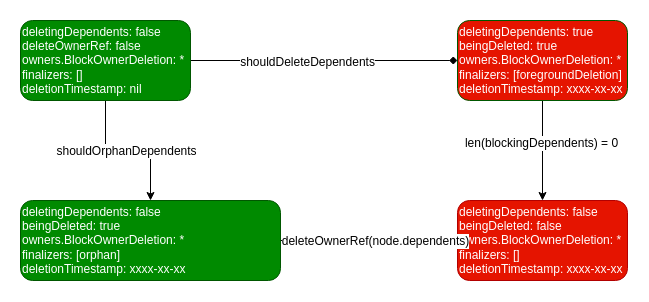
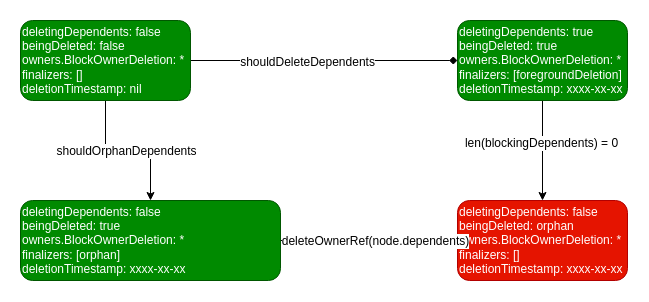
  <mxCell id="0" />
  <mxCell id="1" parent="0" />
- <mxCell id="2" value="&lt;div&gt;&lt;span&gt;deletingDependents: false&lt;/span&gt;&lt;br&gt;&lt;/div&gt;&lt;div&gt;beingDeleted: false&lt;/div&gt;&lt;div&gt;owners.BlockOwnerDeletion: *&lt;/div&gt;&lt;div&gt;finalizers: []&lt;/div&gt;&lt;div&gt;deletionTimestamp: xxxx-xx-xx&lt;br&gt;&lt;/div&gt;" style="rounded=1;whiteSpace=wrap;html=1;align=left;fillColor=#e51400;strokeColor=#B20000;fontColor=#ffffff;" parent="1" vertex="1"><mxGeometry x="457" y="200" width="170" height="80" as="geometry" /></mxCell>
+ <mxCell id="2" value="&lt;div&gt;&lt;span&gt;deletingDependents: false&lt;/span&gt;&lt;br&gt;&lt;/div&gt;&lt;div&gt;beingDeleted: orphan&lt;/div&gt;&lt;div&gt;owners.BlockOwnerDeletion: *&lt;/div&gt;&lt;div&gt;finalizers: []&lt;/div&gt;&lt;div&gt;deletionTimestamp: xxxx-xx-xx&lt;br&gt;&lt;/div&gt;" style="rounded=1;whiteSpace=wrap;html=1;align=left;fillColor=#e51400;strokeColor=#B20000;fontColor=#ffffff;" parent="1" vertex="1"><mxGeometry x="457" y="200" width="170" height="80" as="geometry" /></mxCell>
  <mxCell id="3" style="edgeStyle=orthogonalEdgeStyle;rounded=0;orthogonalLoop=1;jettySize=auto;html=1;entryX=0.5;entryY=0;entryDx=0;entryDy=0;" parent="1" source="5" target="2" edge="1"><mxGeometry relative="1" as="geometry" /></mxCell>
  <mxCell id="4" value="&lt;span style=&quot;text-align: left&quot;&gt;len(&lt;/span&gt;&lt;span style=&quot;text-align: left&quot;&gt;blockingDependents) = 0&lt;/span&gt;" style="text;html=1;align=center;verticalAlign=middle;resizable=0;points=[];labelBackgroundColor=#ffffff;" parent="3" vertex="1" connectable="0"><mxGeometry x="-0.153" y="-2" relative="1" as="geometry"><mxPoint as="offset" /></mxGeometry></mxCell>
- <mxCell id="5" value="&lt;div&gt;&lt;span&gt;deletingDependents: true&lt;/span&gt;&lt;br&gt;&lt;/div&gt;&lt;div&gt;beingDeleted: true&lt;/div&gt;&lt;div&gt;owners.BlockOwnerDeletion: *&lt;/div&gt;&lt;div&gt;finalizers: [foregroundDeletion]&lt;/div&gt;&lt;div&gt;deletionTimestamp: xxxx-xx-xx&lt;br&gt;&lt;/div&gt;" style="rounded=1;whiteSpace=wrap;html=1;align=left;fillColor=#e51400;strokeColor=#005700;fontColor=#ffffff;" parent="1" vertex="1"><mxGeometry x="457" y="20" width="170" height="80" as="geometry" /></mxCell>
+ <mxCell id="5" value="&lt;div&gt;&lt;span&gt;deletingDependents: true&lt;/span&gt;&lt;br&gt;&lt;/div&gt;&lt;div&gt;beingDeleted: true&lt;/div&gt;&lt;div&gt;owners.BlockOwnerDeletion: *&lt;/div&gt;&lt;div&gt;finalizers: [foregroundDeletion]&lt;/div&gt;&lt;div&gt;deletionTimestamp: xxxx-xx-xx&lt;br&gt;&lt;/div&gt;" style="rounded=1;whiteSpace=wrap;html=1;align=left;fillColor=#008a00;strokeColor=#005700;fontColor=#ffffff;" parent="1" vertex="1"><mxGeometry x="457" y="20" width="170" height="80" as="geometry" /></mxCell>
  <mxCell id="6" style="edgeStyle=orthogonalEdgeStyle;rounded=0;orthogonalLoop=1;jettySize=auto;html=1;entryX=0;entryY=0.5;entryDx=0;entryDy=0;" parent="1" source="8" target="2" edge="1"><mxGeometry relative="1" as="geometry" /></mxCell>
  <mxCell id="7" value="deleteOwnerRef(node.dependents)" style="text;html=1;align=center;verticalAlign=middle;resizable=0;points=[];labelBackgroundColor=#ffffff;" parent="6" vertex="1" connectable="0"><mxGeometry x="-0.267" y="-3" relative="1" as="geometry"><mxPoint x="29" y="-3" as="offset" /></mxGeometry></mxCell>
  <mxCell id="8" value="&lt;div&gt;&lt;span&gt;deletingDependents: false&lt;/span&gt;&lt;br&gt;&lt;/div&gt;&lt;div&gt;beingDeleted: true&lt;/div&gt;&lt;div&gt;owners.BlockOwnerDeletion: *&lt;/div&gt;&lt;div&gt;finalizers: [orphan]&lt;/div&gt;&lt;div&gt;deletionTimestamp: xxxx-xx-xx&lt;br&gt;&lt;/div&gt;" style="rounded=1;whiteSpace=wrap;html=1;align=left;fillColor=#008a00;strokeColor=#005700;fontColor=#ffffff;" parent="1" vertex="1"><mxGeometry x="20" y="200" width="260" height="80" as="geometry" /></mxCell>
  <mxCell id="9" style="edgeStyle=orthogonalEdgeStyle;rounded=0;orthogonalLoop=1;jettySize=auto;html=1;endArrow=diamond;" parent="1" source="13" target="5" edge="1"><mxGeometry relative="1" as="geometry" /></mxCell>
  <mxCell id="10" value="shouldDeleteDependents" style="text;html=1;align=center;verticalAlign=middle;resizable=0;points=[];labelBackgroundColor=#ffffff;" parent="9" vertex="1" connectable="0"><mxGeometry x="-0.131" y="-1" relative="1" as="geometry"><mxPoint as="offset" /></mxGeometry></mxCell>
  <mxCell id="11" style="edgeStyle=orthogonalEdgeStyle;rounded=0;orthogonalLoop=1;jettySize=auto;html=1;" parent="1" source="13" target="8" edge="1"><mxGeometry relative="1" as="geometry" /></mxCell>
  <mxCell id="12" value="shouldOrphanDependents" style="text;html=1;align=center;verticalAlign=middle;resizable=0;points=[];labelBackgroundColor=#ffffff;" parent="11" vertex="1" connectable="0"><mxGeometry x="-0.04" relative="1" as="geometry"><mxPoint as="offset" /></mxGeometry></mxCell>
- <mxCell id="13" value="&lt;div&gt;&lt;span&gt;deletingDependents: false&lt;/span&gt;&lt;br&gt;&lt;/div&gt;&lt;div&gt;deleteOwnerRef: false&lt;/div&gt;&lt;div&gt;owners.BlockOwnerDeletion: *&lt;/div&gt;&lt;div&gt;finalizers: []&lt;/div&gt;&lt;div&gt;deletionTimestamp: nil&lt;/div&gt;" style="rounded=1;whiteSpace=wrap;html=1;align=left;fillColor=#008a00;strokeColor=#005700;fontColor=#ffffff;" parent="1" vertex="1"><mxGeometry x="20" y="20" width="170" height="80" as="geometry" /></mxCell>
+ <mxCell id="13" value="&lt;div&gt;&lt;span&gt;deletingDependents: false&lt;/span&gt;&lt;br&gt;&lt;/div&gt;&lt;div&gt;beingDeleted: false&lt;/div&gt;&lt;div&gt;owners.BlockOwnerDeletion: *&lt;/div&gt;&lt;div&gt;finalizers: []&lt;/div&gt;&lt;div&gt;deletionTimestamp: nil&lt;/div&gt;" style="rounded=1;whiteSpace=wrap;html=1;align=left;fillColor=#008a00;strokeColor=#005700;fontColor=#ffffff;" parent="1" vertex="1"><mxGeometry x="20" y="20" width="170" height="80" as="geometry" /></mxCell>
